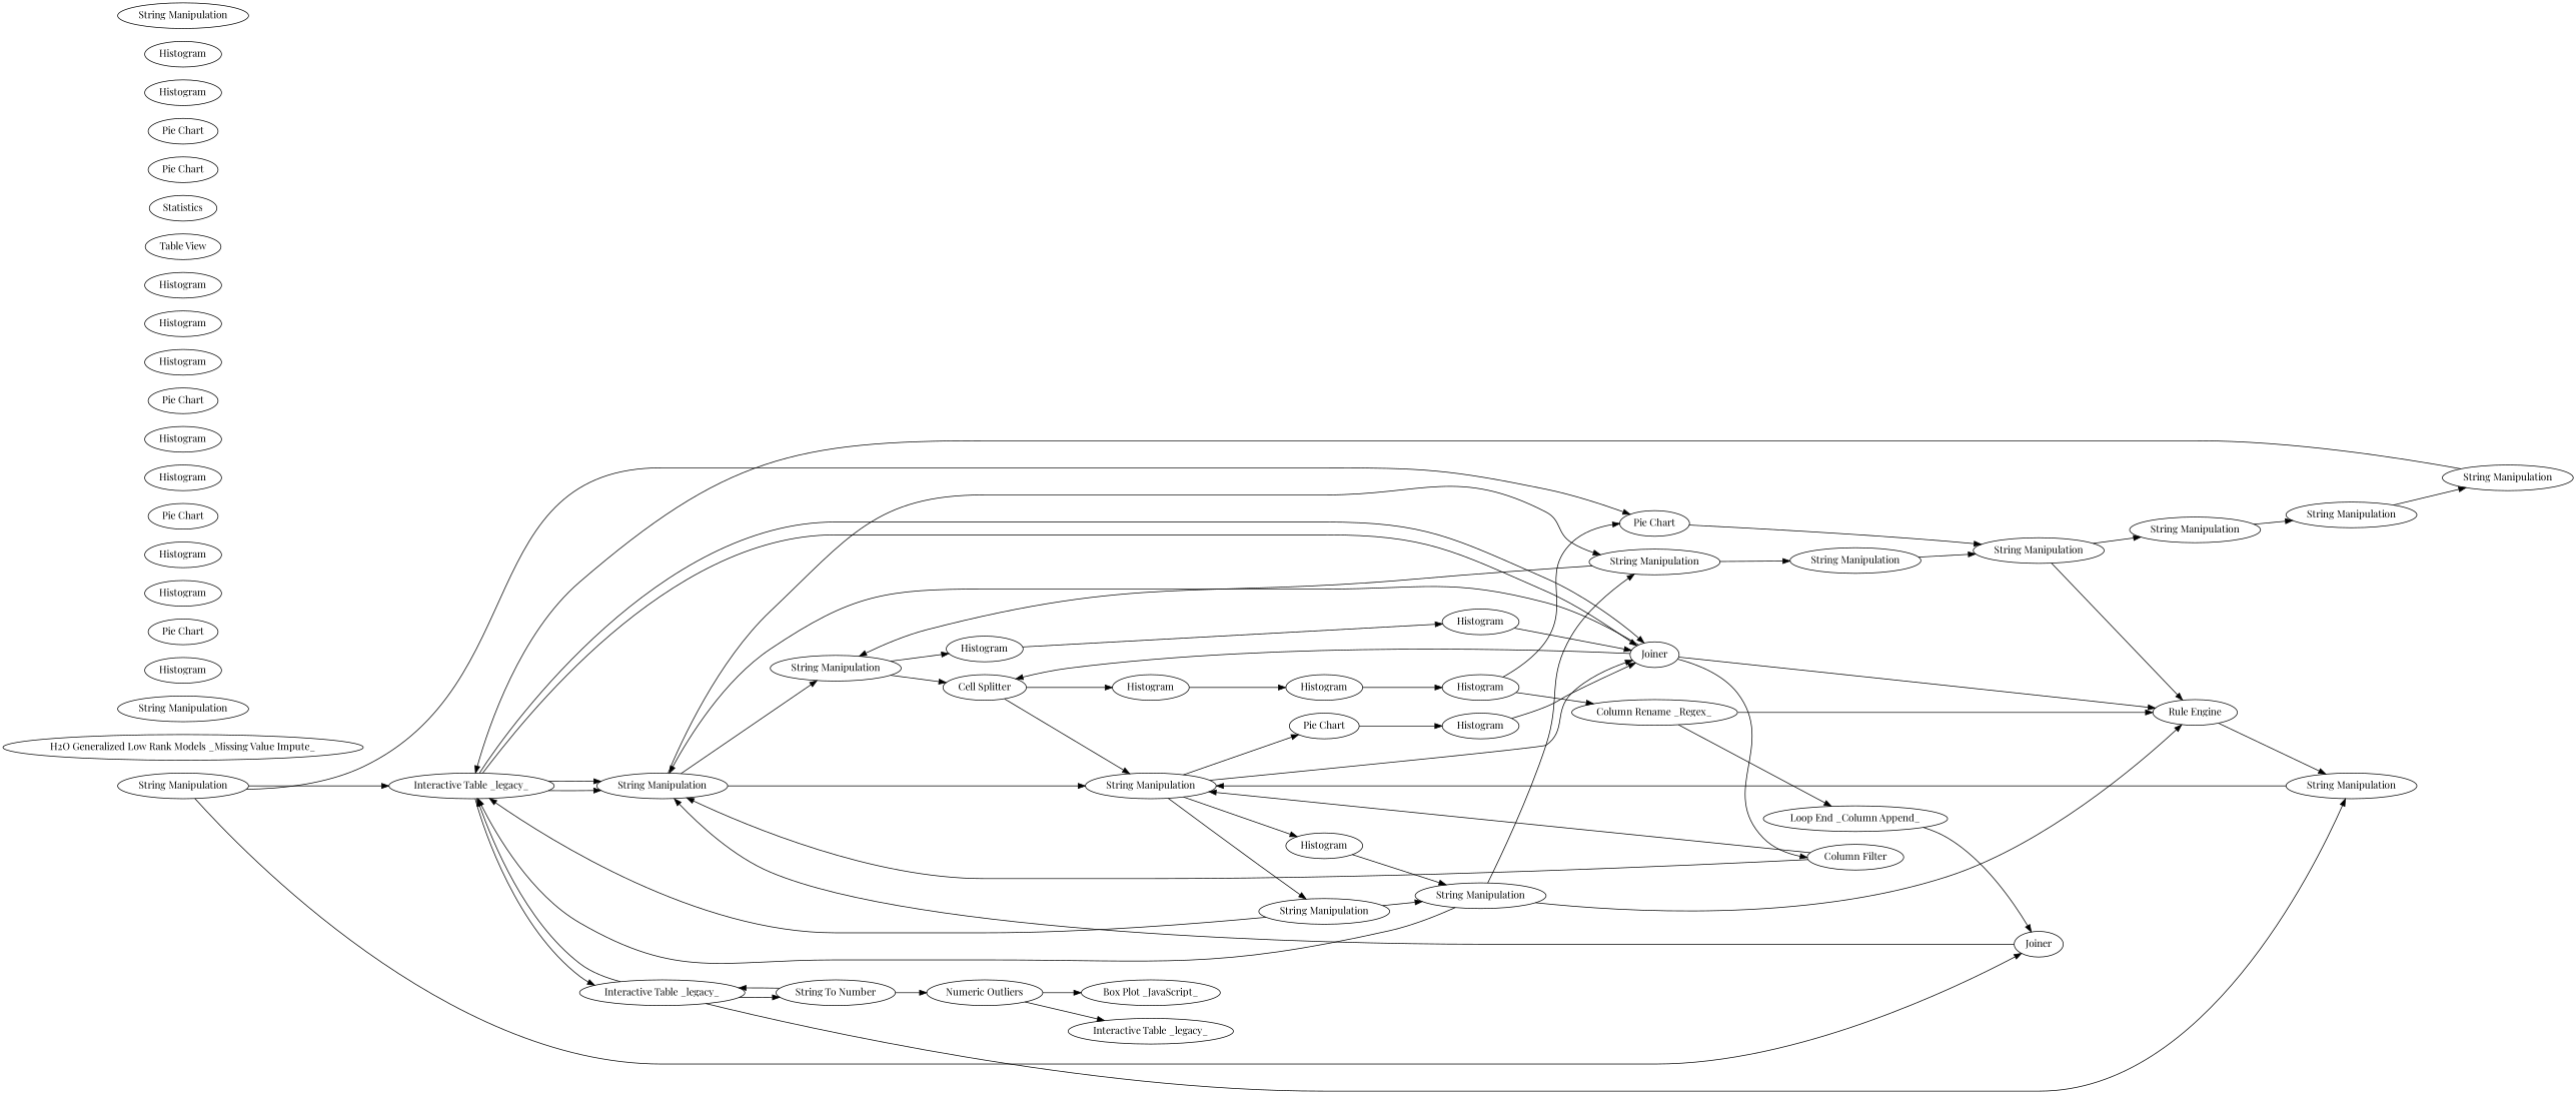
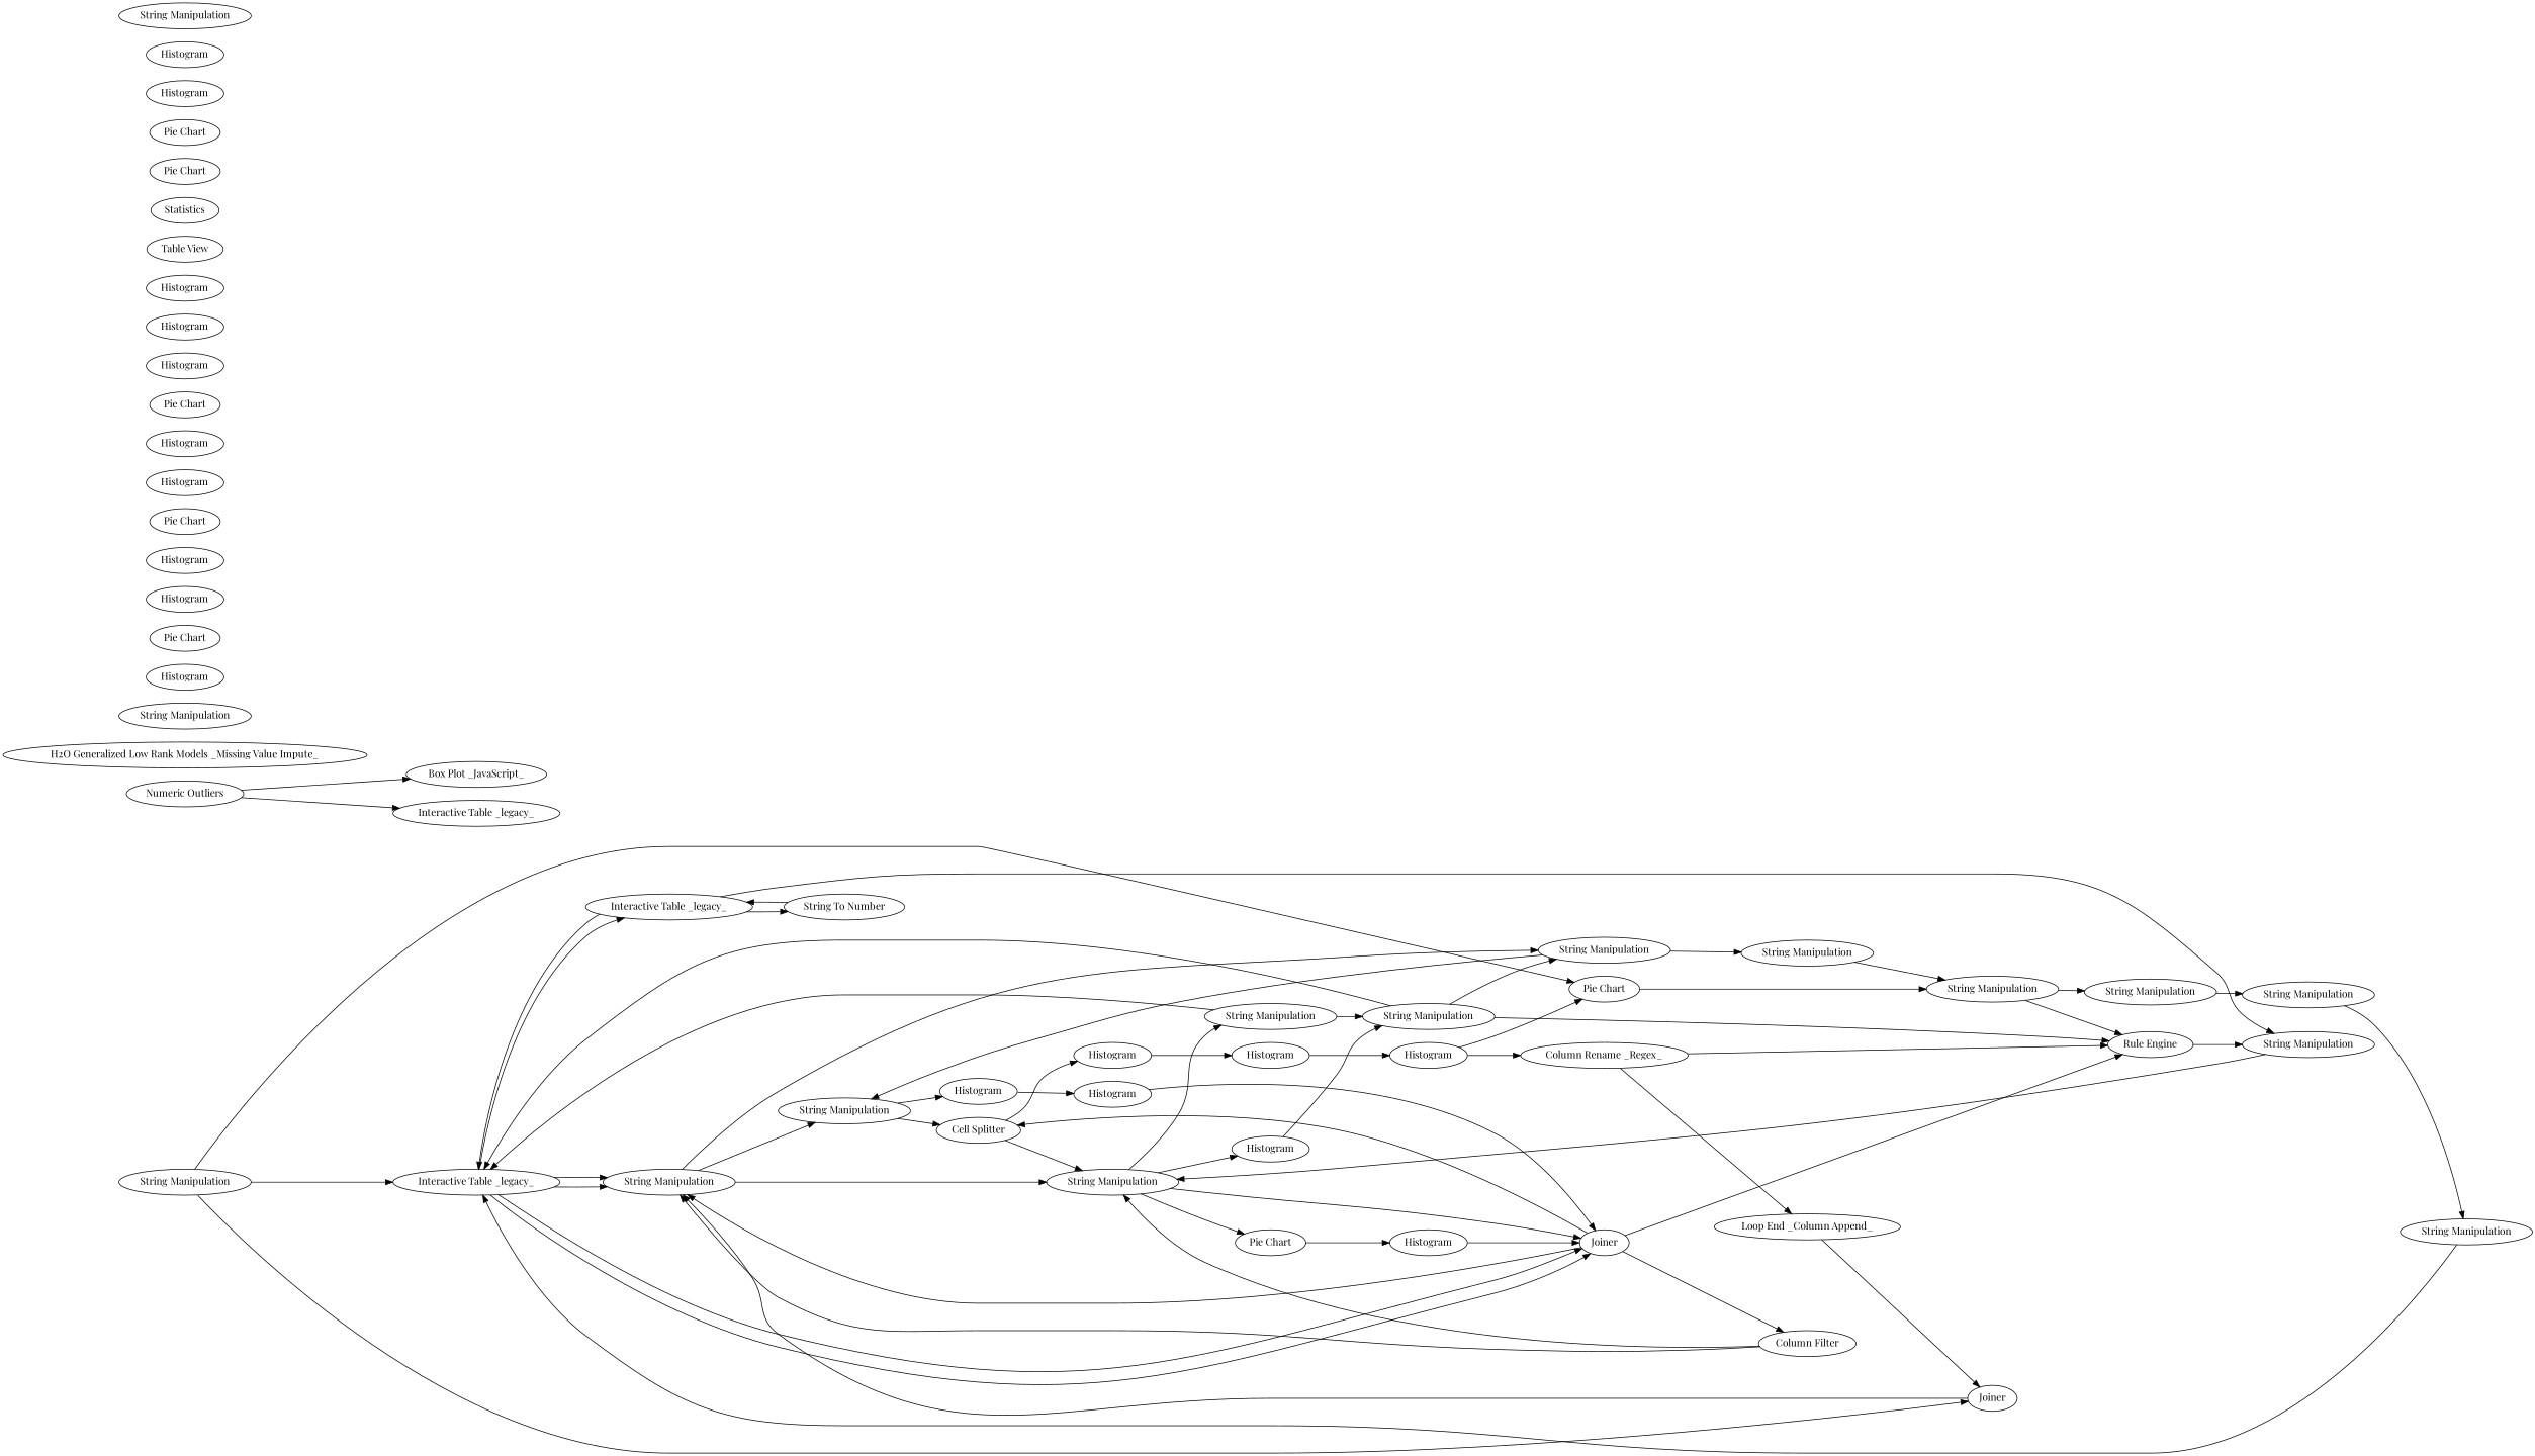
  digraph {
    fontname="Playfair Display"
    rankdir=LR
    node [fontname="Playfair Display"]
    edge [fontname="Playfair Display"]
    n1 [label="Interactive Table _legacy_"]
    n2 [label="String Manipulation"]
    n3 [label=Joiner]
    n4 [label="Interactive Table _legacy_"]
    n5 [label="String Manipulation"]
    n6 [label="String Manipulation"]
    n7 [label="String Manipulation"]
    n8 [label="Cell Splitter"]
    n9 [label="Rule Engine"]
    n10 [label="Column Filter"]
    n11 [label="String To Number"]
    n12 [label="String Manipulation"]
    n13 [label=Histogram]
    n14 [label="Pie Chart"]
    n15 [label=Histogram]
    n16 [label="String Manipulation"]
    n17 [label="String Manipulation"]
    n18 [label=Histogram]
    n19 [label="Box Plot _JavaScript_"]
    n20 [label="H2O Generalized Low Rank Models _Missing Value Impute_"]
    n21 [label="Numeric Outliers"]
    n22 [label="Interactive Table _legacy_"]
    n23 [label="String Manipulation"]
    n24 [label=Histogram]
    n25 [label=Histogram]
    n26 [label=Histogram]
    n27 [label="String Manipulation"]
    n28 [label="String Manipulation"]
    n29 [label=Histogram]
    n30 [label="Pie Chart"]
    n31 [label="Column Rename _Regex_"]
    n32 [label="Loop End _Column Append_"]
    n33 [label="String Manipulation"]
    n34 [label=Joiner]
    n35 [label="String Manipulation"]
    n36 [label="String Manipulation"]
    n37 [label=Histogram]
    n38 [label="Pie Chart"]
    n39 [label=Histogram]
    n40 [label=Histogram]
    n41 [label="Pie Chart"]
    n42 [label=Histogram]
    n43 [label=Histogram]
    n44 [label="Pie Chart"]
    n45 [label=Histogram]
    n46 [label=Histogram]
    n47 [label=Histogram]
    n48 [label="Table View"]
    n49 [label=Statistics]
    n50 [label="Pie Chart"]
    n51 [label="Pie Chart"]
    n52 [label=Histogram]
    n53 [label=Histogram]
    n54 [label="String Manipulation"]
    n55 [label="String Manipulation"]
    n1 -> n2
    n1 -> n2
    n1 -> n3
    n1 -> n3
    n1 -> n4
    n2 -> n5
    n2 -> n6
    n2 -> n7
    n3 -> n2
    n3 -> n8
    n3 -> n9
    n3 -> n10
    n4 -> n1
    n4 -> n11
    n4 -> n12
    n5 -> n8
    n5 -> n13
    n6 -> n3
    n6 -> n14
    n6 -> n15
    n6 -> n16
    n7 -> n5
    n7 -> n17
    n8 -> n6
    n8 -> n18
    n9 -> n12
    n10 -> n2
    n10 -> n6
    n11 -> n4
-   n11 -> n21
    n12 -> n6
    n13 -> n24
    n14 -> n26
    n15 -> n27
    n16 -> n1
    n16 -> n27
    n17 -> n28
    n18 -> n25
    n21 -> n19
    n21 -> n22
    n24 -> n3
    n25 -> n29
    n26 -> n3
    n27 -> n1
    n27 -> n7
    n27 -> n9
    n28 -> n9
    n28 -> n33
    n29 -> n30
    n29 -> n31
    n30 -> n28
    n31 -> n9
    n31 -> n32
    n32 -> n34
    n33 -> n35
    n34 -> n2
    n35 -> n54
    n36 -> n1
    n36 -> n30
    n36 -> n34
    n54 -> n1
  }
